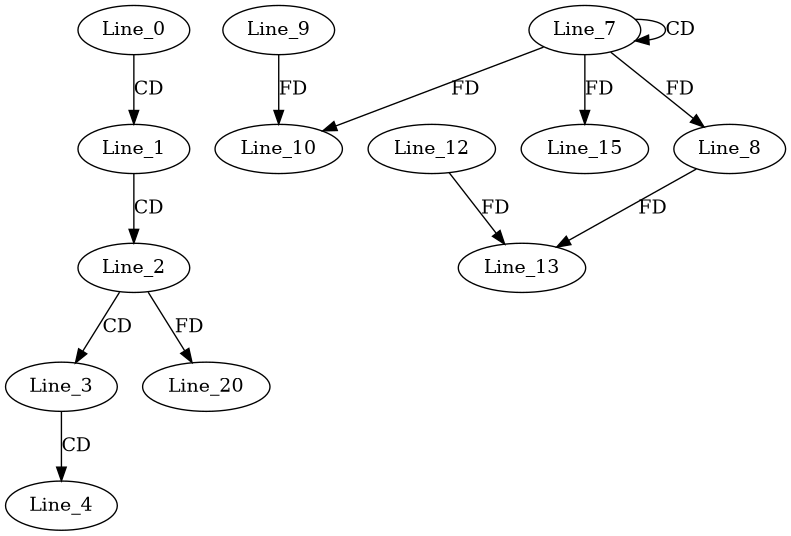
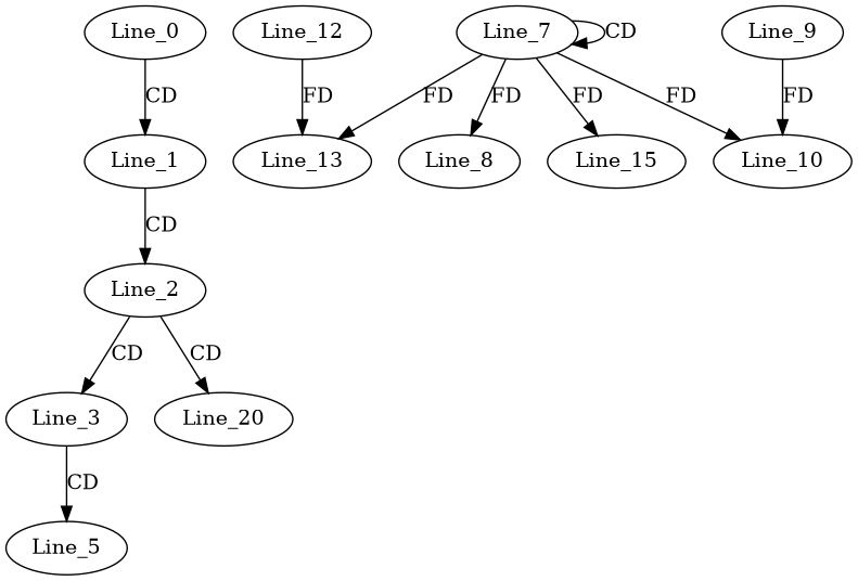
  digraph {
    Line_0
    Line_1
    Line_2
    Line_3
    Line_20
-   Line_5 [label=Line_4]
+   Line_5
    Line_7
    Line_8
    Line_10
    Line_13
    Line_15
    Line_9
    Line_12
    Line_0 -> Line_1 [label=CD]
    Line_1 -> Line_2 [label=CD]
    Line_2 -> Line_3 [label=CD]
-   Line_2 -> Line_20 [label=FD]
+   Line_2 -> Line_20 [label=CD]
    Line_3 -> Line_5 [label=CD]
    Line_7 -> Line_7 [label=CD]
    Line_7 -> Line_8 [label=FD]
    Line_7 -> Line_10 [label=FD]
-   Line_8 -> Line_13 [label=FD]
+   Line_7 -> Line_13 [label=FD]
    Line_7 -> Line_15 [label=FD]
    Line_9 -> Line_10 [label=FD]
    Line_12 -> Line_13 [label=FD]
  }
